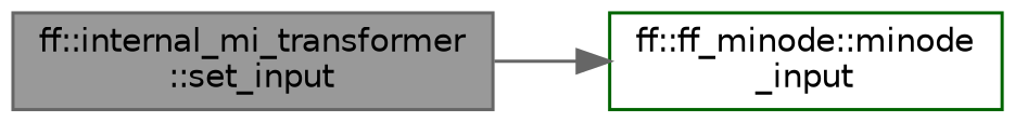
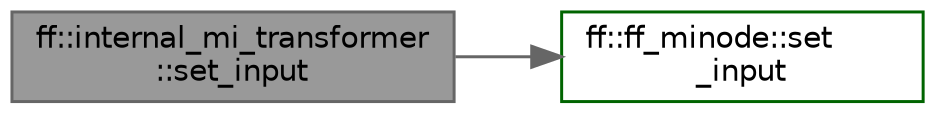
  digraph {
    rankdir=LR
    node [fontname=Helvetica fontsize=10 shape=box style=filled]
    n1 [color=gray40 fillcolor=grey60 fontcolor=black height=0.2 label="ff::internal_mi_transformer\l::set_input" width=0.4]
-   n2 [color=darkgreen fillcolor=white height=0.2 label="ff::ff_minode::minode\l_input" width=0.4]
+   n2 [color=darkgreen fillcolor=white height=0.2 label="ff::ff_minode::set\l_input" width=0.4]
    n1 -> n2 [color=gray40 fontname=Helvetica fontsize=10 labelfontname=Helvetica labelfontsize=10 style=solid]
  }
